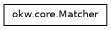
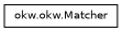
  digraph {
    rankdir=LR
-   n1 [color=black fillcolor=white fontname=Helvetica fontsize=10 height=0.2 label="okw.core.Matcher" shape=record style=filled width=0.4]
+   n1 [color=black fillcolor=white fontname=Helvetica fontsize=10 height=0.2 label="okw.okw.Matcher" shape=record style=filled width=0.4]
  }
